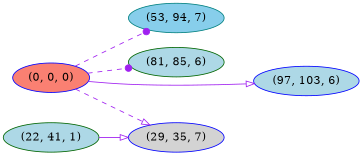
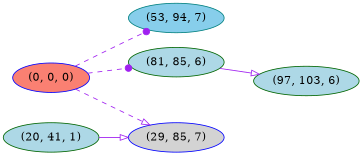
  digraph {
    rankdir=LR
    node [color=darkgreen fillcolor=lightblue style=filled]
    edge [arrowhead=onormal color=purple style=dashed]
    "(0, 0, 0)" [color=blue fillcolor=salmon]
    n2 [color=teal fillcolor=skyblue label="(53, 94, 7)"]
    "(81, 85, 6)"
-   "(97, 103, 6)" [color=blue]
-   "(29, 35, 7)" [color=blue fillcolor=lightgrey]
-   "(22, 41, 1)"
+   "(97, 103, 6)"
+   "(29, 35, 7)" [color=blue fillcolor=lightgrey label="(29, 85, 7)"]
+   "(22, 41, 1)" [label="(20, 41, 1)"]
    "(0, 0, 0)" -> n2 [arrowhead=dot]
    "(0, 0, 0)" -> "(81, 85, 6)" [arrowhead=dot]
-   "(0, 0, 0)" -> "(97, 103, 6)" [style=solid]
+   "(81, 85, 6)" -> "(97, 103, 6)" [style=solid]
    "(0, 0, 0)" -> "(29, 35, 7)"
    "(22, 41, 1)" -> "(29, 35, 7)" [style=solid]
  }
